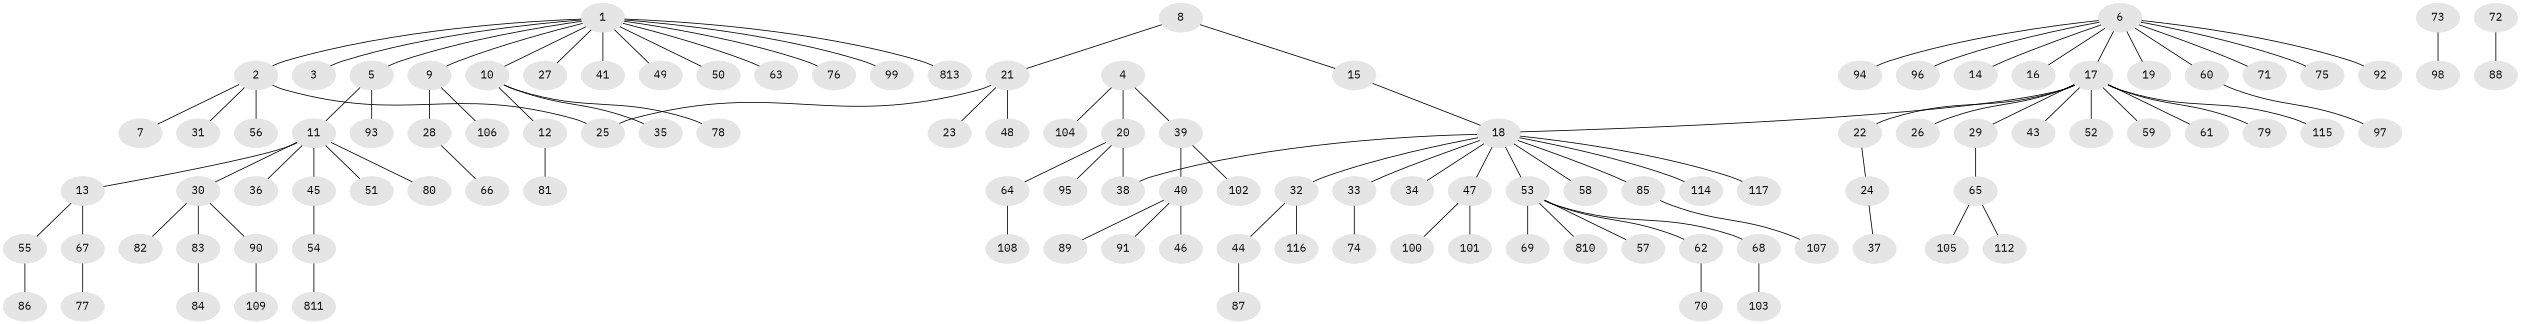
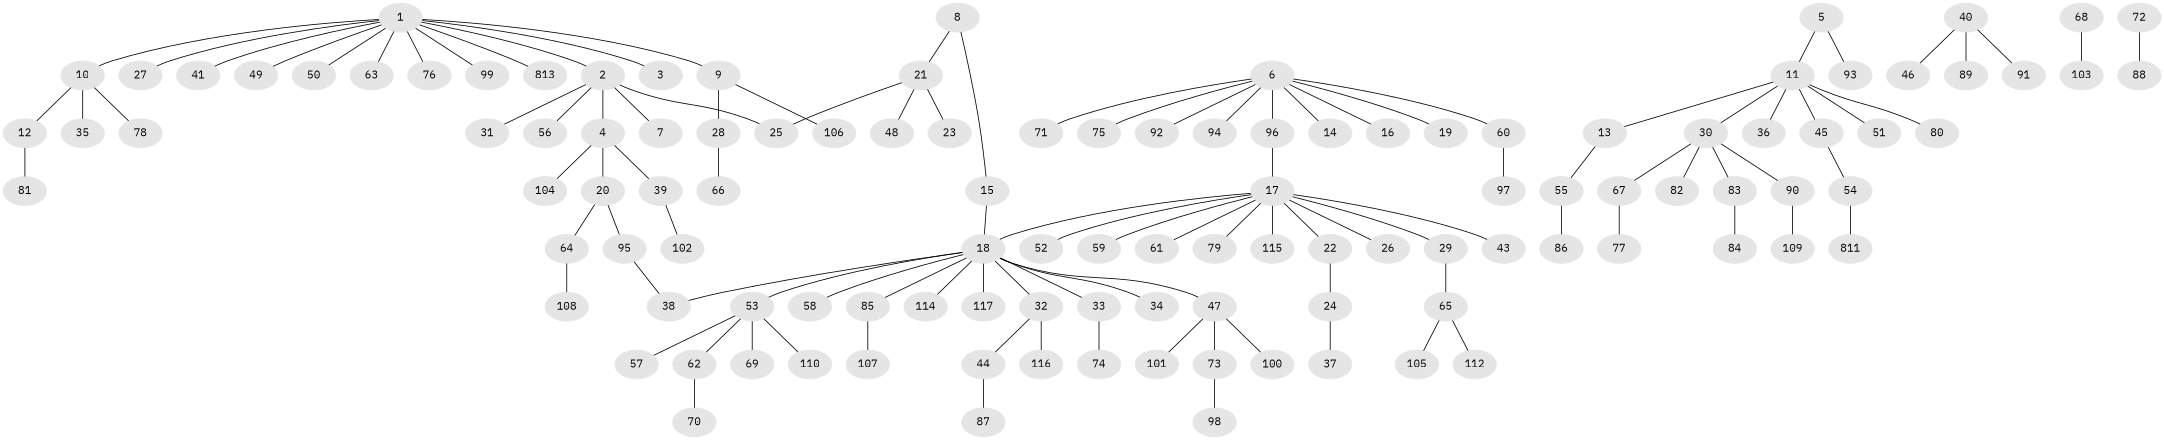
  graph {
    fontname="IBM Plex Mono"
    node [color=gray90 fontname="IBM Plex Mono" style=filled]
    edge [fontname="IBM Plex Mono"]
    1
    2
    3
    5
    9
    10
    27
    41
    49
    50
    63
    76
    99
    n14 [label=813]
    4
    7
    31
    56
    25
    11
    93
    28
    106
    12
    35
    78
    20
    39
    104
    8
    15
    21
    38
    64
    95
    40
    102
    6
    14
    16
    17
    19
    60
    71
    75
    92
    94
    96
    13
    30
    36
    45
    51
    80
    18
    22
    26
    29
    43
    52
    59
    61
    79
    115
    97
    23
    48
    66
    81
    55
    67
    82
    83
    90
    54
    86
    32
    33
    34
    47
    53
    58
    85
    114
    117
    24
    65
    44
    116
    74
    73
    100
    101
    57
    62
    68
    69
-   110 [label=810]
+   110
    107
    108
    37
    105
    112
    77
    84
    109
    87
    46
    89
    91
    n111 [label=811]
    98
    70
    103
    72
    88
    1 -- 2
    1 -- 3
-   1 -- 5
    1 -- 9
    1 -- 10
    1 -- 27
    1 -- 41
    1 -- 49
    1 -- 50
    1 -- 63
    1 -- 76
    1 -- 99
    1 -- n14
+   2 -- 4
    2 -- 7
    2 -- 31
    2 -- 56
    2 -- 25
    5 -- 11
    5 -- 93
    9 -- 28
    9 -- 106
    10 -- 12
    10 -- 35
    10 -- 78
    4 -- 20
    4 -- 39
    4 -- 104
    11 -- 13
    11 -- 30
    11 -- 36
    11 -- 45
    11 -- 51
    11 -- 80
    28 -- 66
    12 -- 81
-   20 -- 38
+   95 -- 38
    20 -- 64
    20 -- 95
-   39 -- 40
    39 -- 102
    8 -- 15
    8 -- 21
    15 -- 18
    21 -- 25
    21 -- 23
    21 -- 48
    64 -- 108
    40 -- 46
    40 -- 89
    40 -- 91
    6 -- 14
    6 -- 16
-   6 -- 17
+   96 -- 17
    6 -- 19
    6 -- 60
    6 -- 71
    6 -- 75
    6 -- 92
    6 -- 94
    6 -- 96
    17 -- 18
    17 -- 22
    17 -- 26
    17 -- 29
    17 -- 43
    17 -- 52
    17 -- 59
    17 -- 61
    17 -- 79
    17 -- 115
    60 -- 97
    13 -- 55
-   13 -- 67
+   30 -- 67
    30 -- 82
    30 -- 83
    30 -- 90
    45 -- 54
    18 -- 38
    18 -- 32
    18 -- 33
    18 -- 34
    18 -- 47
    18 -- 53
    18 -- 58
    18 -- 85
    18 -- 114
    18 -- 117
    22 -- 24
    29 -- 65
    55 -- 86
    67 -- 77
    83 -- 84
    90 -- 109
    54 -- n111
    32 -- 44
    32 -- 116
    33 -- 74
+   47 -- 73
    47 -- 100
    47 -- 101
    53 -- 57
    53 -- 62
-   53 -- 68
    53 -- 69
    53 -- 110
    85 -- 107
    24 -- 37
    65 -- 105
    65 -- 112
    44 -- 87
    73 -- 98
    62 -- 70
    68 -- 103
    72 -- 88
  }
